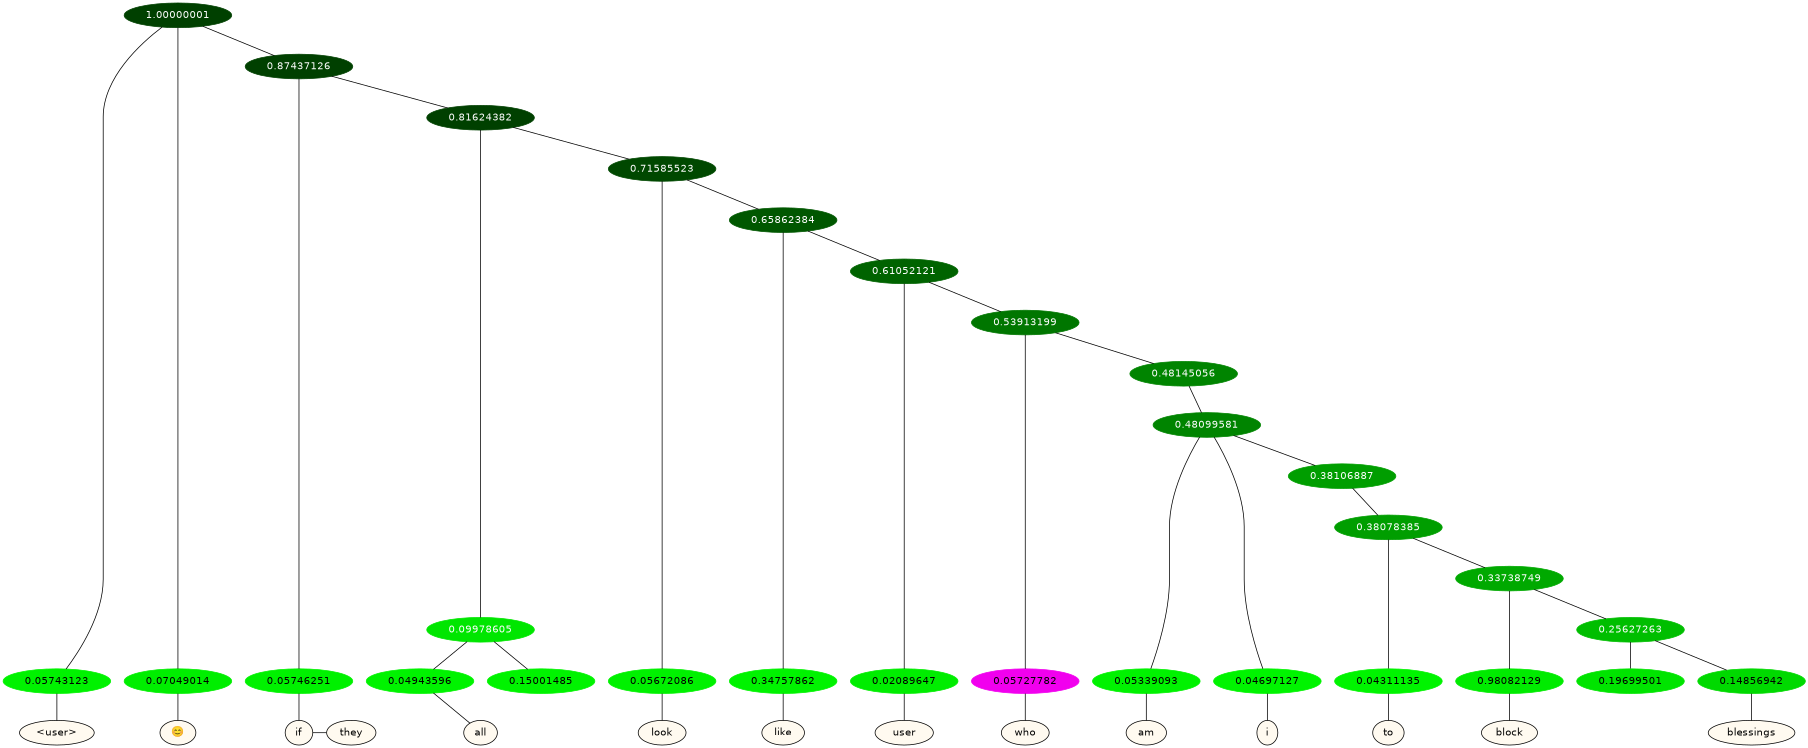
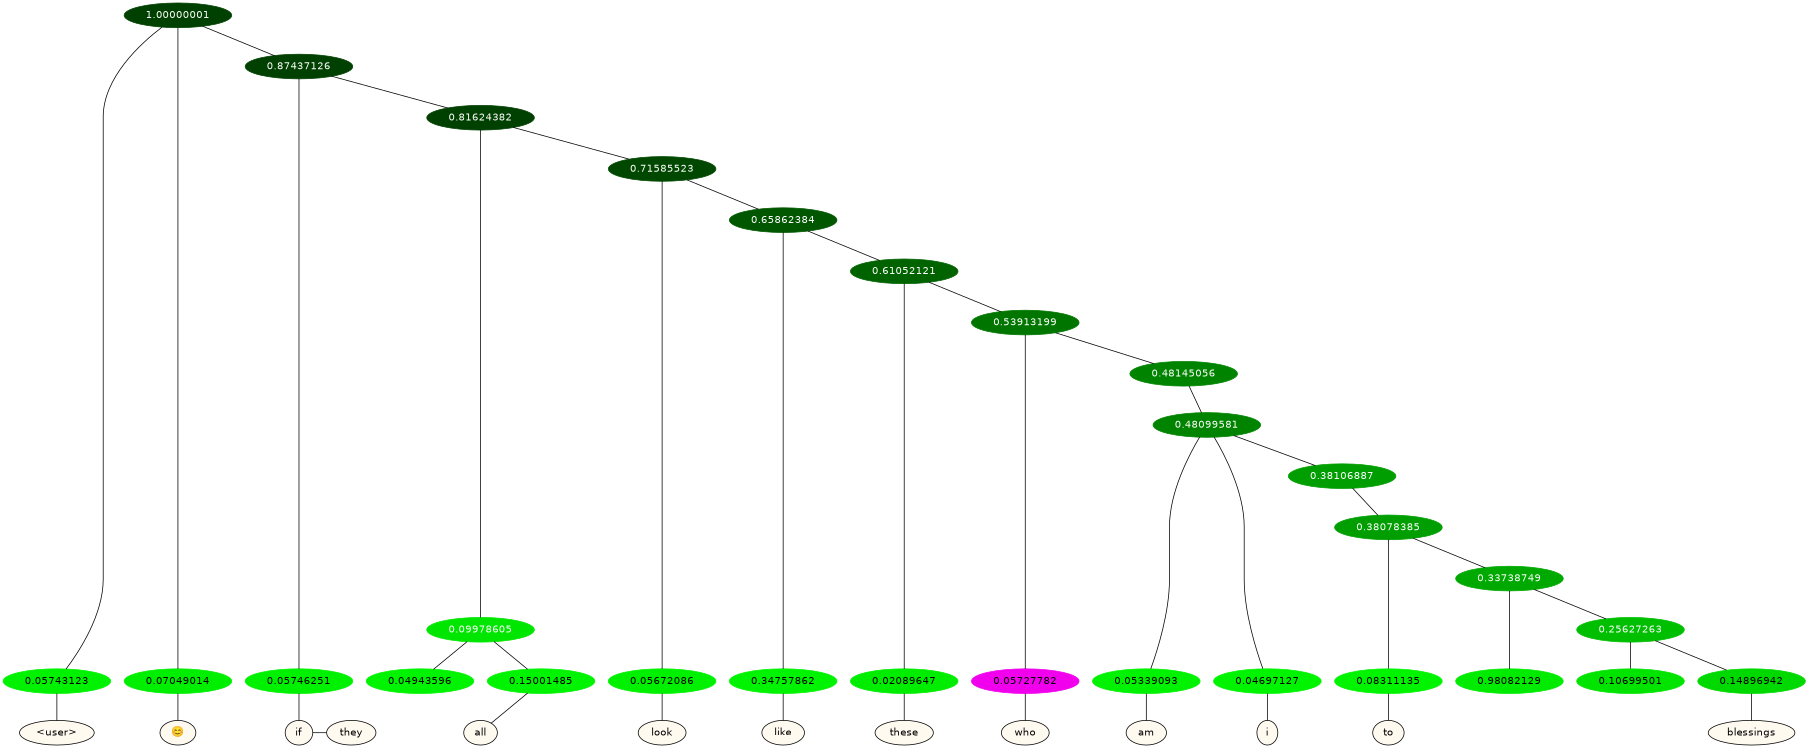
  graph {
    fontname="DejaVu Sans"
    node [color=black fontname="DejaVu Sans" format=png nodesep=0.001 ordering=out overlap_scaling=0.01 ranksep=0.001 style=filled fontcolor=black]
    edge [fontname="DejaVu Sans"]
    n1 [fillcolor=floralwhite height=0.15 label="\<user\>" style="filled,solid" width=0.15 fontcolor=""]
    n2 [fillcolor=floralwhite height=0.15 label=if style="filled,solid" width=0.15 fontcolor=""]
    n3 [fillcolor=floralwhite height=0.15 label=they style="filled,solid" width=0.15 fontcolor=""]
    n4 [fillcolor=floralwhite height=0.15 label=all style="filled,solid" width=0.15 fontcolor=""]
    n5 [fillcolor=floralwhite height=0.15 label=look style="filled,solid" width=0.15 fontcolor=""]
    n6 [fillcolor=floralwhite height=0.15 label=like style="filled,solid" width=0.15 fontcolor=""]
-   n7 [fillcolor=floralwhite height=0.15 label=user style="filled,solid" width=0.15 fontcolor=""]
+   n7 [fillcolor=floralwhite height=0.15 label=these style="filled,solid" width=0.15 fontcolor=""]
    n8 [fillcolor=floralwhite height=0.15 label=who style="filled,solid" width=0.15 fontcolor=""]
    n9 [fillcolor=floralwhite height=0.15 label=am style="filled,solid" width=0.15 fontcolor=""]
    n10 [fillcolor=floralwhite height=0.15 label=i style="filled,solid" width=0.15 fontcolor=""]
    n11 [fillcolor=floralwhite height=0.15 label=to style="filled,solid" width=0.15 fontcolor=""]
-   n12 [fillcolor=floralwhite height=0.15 label=block style="filled,solid" width=0.15 fontcolor=""]
    n13 [fillcolor=floralwhite height=0.15 label=blessings style="filled,solid" width=0.15 fontcolor=""]
    n14 [fillcolor=floralwhite height=0.15 label="😊" style="filled,solid" width=0.15 fontcolor=""]
    n15 [color="0.334 1.000 0.946" height=0.15 label=0.05743123 width=0.15]
    n16 [color="0.334 1.000 0.943" height=0.15 label=0.05746251 width=0.15]
    n17 [color="0.334 1.000 0.951" height=0.15 label=0.04943596 width=0.15]
    n18 [color="0.334 1.000 0.950" height=0.15 label=0.15001485 width=0.15]
    n19 [color="0.334 1.000 0.943" height=0.15 label=0.05672086 width=0.15]
    n20 [color="0.334 1.000 0.952" height=0.15 label=0.34757862 width=0.15]
    n21 [color="0.334 1.000 0.929" height=0.15 label=0.02089647 width=0.15]
    n22 [color="0.835 1.000 0.943" height=0.15 label=0.05727782 width=0.15]
    n23 [color="0.334 1.000 0.947" height=0.15 label=0.05339093 width=0.15]
    n24 [color="0.334 1.000 0.954" height=0.15 label=0.04697127 width=0.15]
-   n25 [color="0.334 1.000 0.957" height=0.15 label=0.04311135 width=0.15]
+   n25 [color="0.334 1.000 0.957" height=0.15 label=0.08311135 width=0.15]
    n26 [color="0.334 1.000 0.919" height=0.15 label=0.98082129 width=0.15]
-   n27 [color="0.334 1.000 0.893" height=0.15 label=0.19699501 width=0.15]
-   n28 [color="0.334 1.000 0.851" height=0.15 label=0.14856942 width=0.15]
+   n27 [color="0.334 1.000 0.893" height=0.15 label=0.10699501 width=0.15]
+   n28 [color="0.334 1.000 0.851" height=0.15 label=0.14896942 width=0.15]
    n29 [color="0.334 1.000 0.930" height=0.15 label=0.07049014 width=0.15]
    n30 [color="0.334 1.000 0.250" fontcolor=grey99 height=0.15 label=1.00000001 width=0.15]
    n31 [color="0.334 1.000 0.250" fontcolor=grey99 height=0.15 label=0.87437126 width=0.15]
    n32 [color="0.334 1.000 0.250" fontcolor=grey99 height=0.15 label=0.81624382 width=0.15]
    n33 [color="0.334 1.000 0.900" fontcolor=grey99 height=0.15 label=0.09978605 width=0.15]
    n34 [color="0.334 1.000 0.284" fontcolor=grey99 height=0.15 label=0.71585523 width=0.15]
    n35 [color="0.334 1.000 0.341" fontcolor=grey99 height=0.15 label=0.65862384 width=0.15]
    n36 [color="0.334 1.000 0.389" fontcolor=grey99 height=0.15 label=0.61052121 width=0.15]
    n37 [color="0.334 1.000 0.461" fontcolor=grey99 height=0.15 label=0.53913199 width=0.15]
    n38 [color="0.334 1.000 0.519" fontcolor=grey99 height=0.15 label=0.48145056 width=0.15]
    n39 [color="0.334 1.000 0.519" fontcolor=grey99 height=0.15 label=0.48099581 width=0.15]
    n40 [color="0.334 1.000 0.619" fontcolor=grey99 height=0.15 label=0.38106887 width=0.15]
    n41 [color="0.334 1.000 0.619" fontcolor=grey99 height=0.15 label=0.38078385 width=0.15]
    n42 [color="0.334 1.000 0.663" fontcolor=grey99 height=0.15 label=0.33738749 width=0.15]
    n43 [color="0.334 1.000 0.744" fontcolor=grey99 height=0.15 label=0.25627263 width=0.15]
    subgraph sub_1 {
      rank=same
      n1
      n2
      n3
      n4
      n5
      n6
      n7
      n8
      n9
      n10
      n11
-     n12
      n13
      n14
    }
    subgraph sub_2 {
      rank=same
      n15
      n16
      n17
      n18
      n19
      n20
      n21
      n22
      n23
      n24
      n25
      n26
      n27
      n28
      n29
    }
    n2 -- n3
    n15 -- n1
    n16 -- n2
-   n17 -- n4
+   n18 -- n4
    n19 -- n5
    n20 -- n6
    n21 -- n7
    n22 -- n8
    n23 -- n9
    n24 -- n10
    n25 -- n11
-   n26 -- n12
    n28 -- n13
    n29 -- n14
    n30 -- n15
    n30 -- n29
    n30 -- n31
    n31 -- n16
    n31 -- n32
    n32 -- n33
    n32 -- n34
    n33 -- n17
    n33 -- n18
    n34 -- n19
    n34 -- n35
    n35 -- n20
    n35 -- n36
    n36 -- n21
    n36 -- n37
    n37 -- n22
    n37 -- n38
    n38 -- n39
    n39 -- n23
    n39 -- n24
    n39 -- n40
    n40 -- n41
    n41 -- n25
    n41 -- n42
    n42 -- n26
    n42 -- n43
    n43 -- n27
    n43 -- n28
  }
